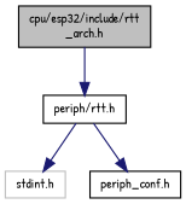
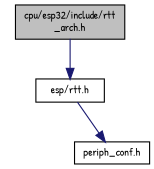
  digraph {
    fontname="Patrick Hand"
    node [color=black fillcolor=white fontname="Patrick Hand" fontsize=10 shape=record style=filled]
    edge [color=midnightblue fontname="Patrick Hand" fontsize=10 labelfontname=Helvetica labelfontsize=10 style=solid]
    n1 [fillcolor=grey75 fontcolor=black height=0.2 label="cpu/esp32/include/rtt\l_arch.h" width=0.4]
-   n2 [height=0.2 label="periph/rtt.h" width=0.4]
-   n3 [color=grey75 height=0.2 label="stdint.h" width=0.4]
+   n2 [height=0.2 label="esp/rtt.h" width=0.4]
    n4 [height=0.2 label="periph_conf.h" width=0.4]
    n1 -> n2
-   n2 -> n3
    n2 -> n4
  }
